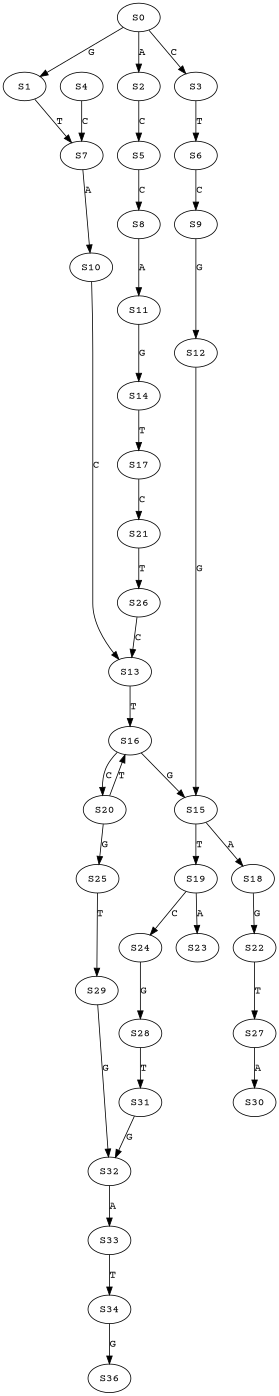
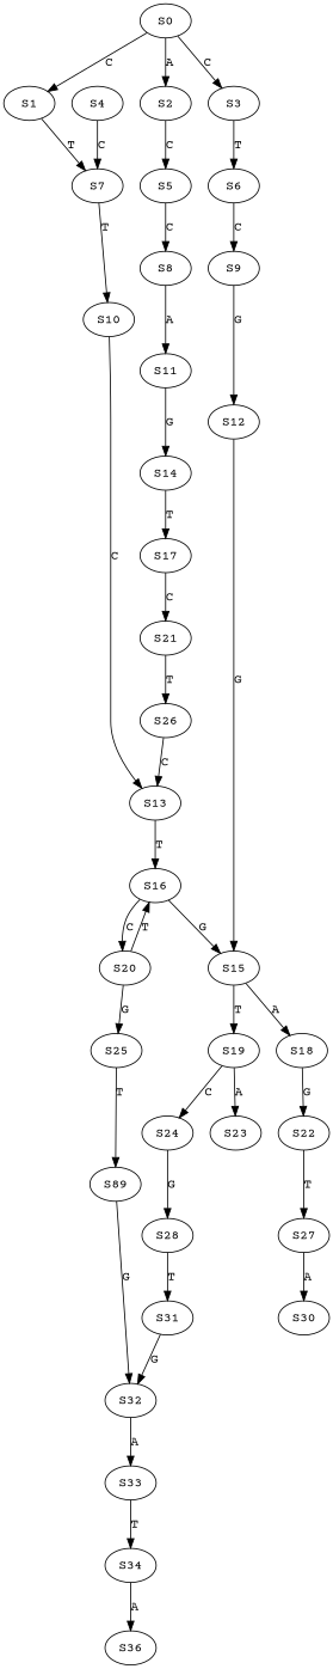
  strict digraph {
    fontname="Courier Prime"
    node [fontname="Courier Prime"]
    edge [fontname="Courier Prime"]
    S0
    S1
    S2
    S3
    S7
    S5
    S6
    S4
    S8
    S9
    S10
    S11
    S12
    S13
    S14
    S15
    S16
    S17
    S18
    S19
    S20
    S21
    S22
    S23
    S24
    S25
    S26
    S27
    S28
-   S29
+   S29 [label=S89]
    S30
    S31
    S32
    S33
    S34
    n36 [label=S36]
-   S0 -> S1 [label=G]
+   S0 -> S1 [label=C]
    S0 -> S2 [label=A]
    S0 -> S3 [label=C]
    S1 -> S7 [label=T]
    S2 -> S5 [label=C]
    S3 -> S6 [label=T]
-   S7 -> S10 [label=A]
+   S7 -> S10 [label=T]
    S5 -> S8 [label=C]
    S6 -> S9 [label=C]
    S4 -> S7 [label=C]
    S8 -> S11 [label=A]
    S9 -> S12 [label=G]
    S10 -> S13 [label=C]
    S11 -> S14 [label=G]
    S12 -> S15 [label=G]
    S13 -> S16 [label=T]
    S14 -> S17 [label=T]
    S15 -> S18 [label=A]
    S15 -> S19 [label=T]
    S16 -> S15 [label=G]
    S16 -> S20 [label=C]
    S17 -> S21 [label=C]
    S18 -> S22 [label=G]
    S19 -> S23 [label=A]
    S19 -> S24 [label=C]
    S20 -> S16 [label=T]
    S20 -> S25 [label=G]
    S21 -> S26 [label=T]
    S22 -> S27 [label=T]
    S24 -> S28 [label=G]
    S25 -> S29 [label=T]
    S26 -> S13 [label=C]
    S27 -> S30 [label=A]
    S28 -> S31 [label=T]
    S29 -> S32 [label=G]
    S31 -> S32 [label=G]
    S32 -> S33 [label=A]
    S33 -> S34 [label=T]
-   S34 -> n36 [label=G]
+   S34 -> n36 [label=A]
  }
